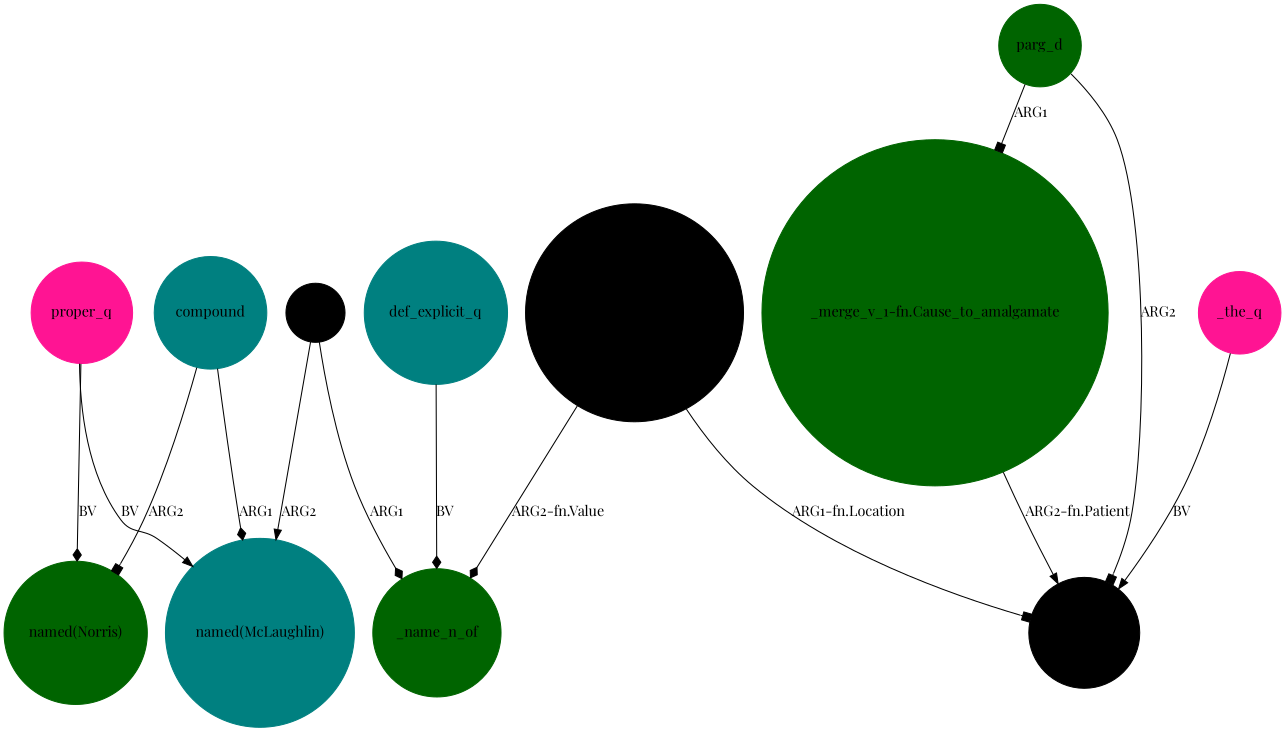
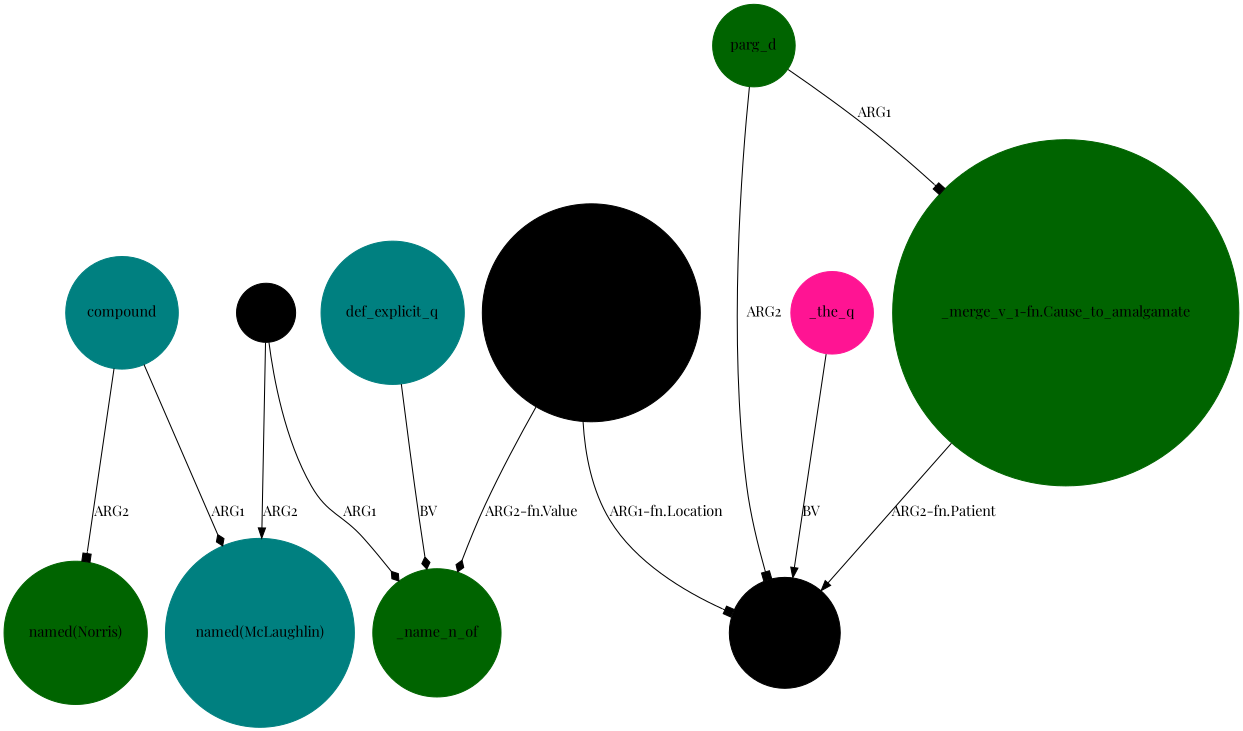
  digraph {
    fontname="Playfair Display"
    node [shape=circle style=filled color=darkgreen fontname="Playfair Display"]
    edge [arrowhead=diamond fontname="Playfair Display"]
    poss [color=black]
    "named(McLaughlin)" [color=teal]
    _name_n_of
    "_merge_v_1-fn.Cause_to_amalgamate"
    _firm_n_1 [color=black]
    compound [color=teal]
    "named(Norris)"
    "_carry_v_1-fn.Bringing" [color=black]
-   proper_q [color=deeppink]
    parg_d
    _the_q [color=deeppink]
    def_explicit_q [color=teal]
    poss -> "named(McLaughlin)" [label=ARG2 arrowhead=normal]
    poss -> _name_n_of [label=ARG1]
    "_merge_v_1-fn.Cause_to_amalgamate" -> _firm_n_1 [label="ARG2-fn.Patient" arrowhead=normal]
    compound -> "named(McLaughlin)" [label=ARG1]
    compound -> "named(Norris)" [label=ARG2 arrowhead=box]
    "_carry_v_1-fn.Bringing" -> _name_n_of [label="ARG2-fn.Value"]
    "_carry_v_1-fn.Bringing" -> _firm_n_1 [label="ARG1-fn.Location" arrowhead=box]
-   proper_q -> "named(McLaughlin)" [label=BV arrowhead=normal]
-   proper_q -> "named(Norris)" [label=BV]
    parg_d -> "_merge_v_1-fn.Cause_to_amalgamate" [label=ARG1 arrowhead=box]
    parg_d -> _firm_n_1 [label=ARG2 arrowhead=box]
    _the_q -> _firm_n_1 [label=BV arrowhead=normal]
    def_explicit_q -> _name_n_of [label=BV]
  }
